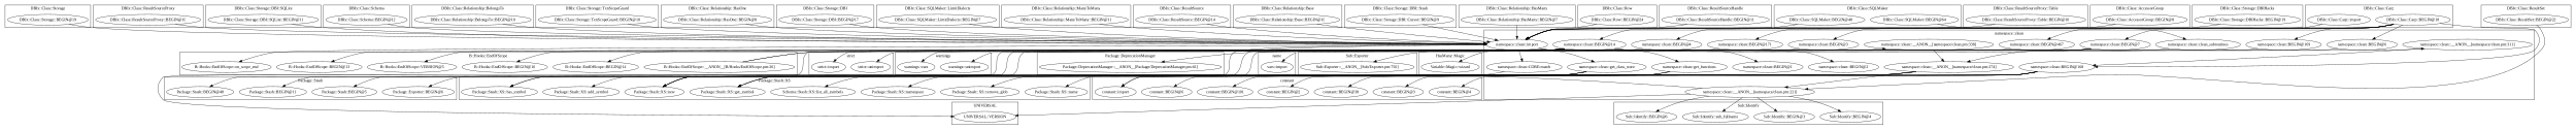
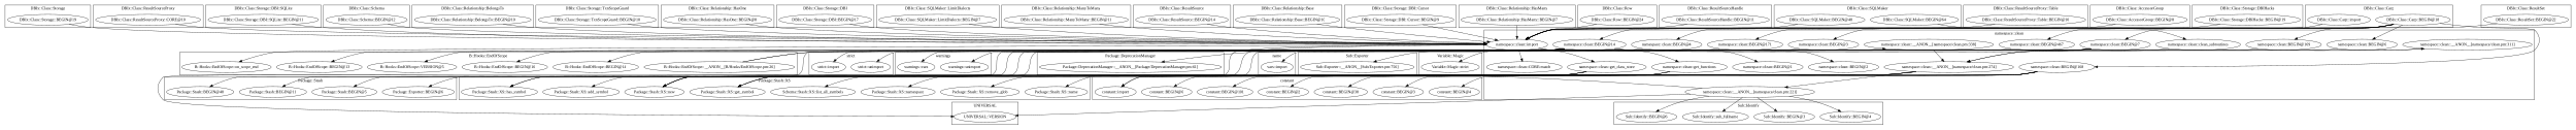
  digraph {
    fontname="Liberation Serif"
    node [fontname="Liberation Serif"]
    edge [fontname="Liberation Serif"]
    "DBIx::Class::SQLMaker::BEGIN@48"
    "DBIx::Class::SQLMaker::BEGIN@64"
    "DBIx::Class::ResultSourceProxy::Table::BEGIN@10"
    "Sub::Exporter::__ANON__[Sub/Exporter.pm:756]"
    "warnings::unimport"
    n6 [label="warnings::vars"]
    "DBIx::Class::AccessorGroup::BEGIN@8"
    "vars::import"
    "Sub::Identify::BEGIN@3"
    "Sub::Identify::sub_fullname"
    "Sub::Identify::BEGIN@6"
    "Sub::Identify::BEGIN@4"
    "strict::import"
    "strict::unimport"
-   "Variable::Magic::wizard"
+   "Variable::Magic::wizard" [label="Variable::Magic::strict"]
    "DBIx::Class::Carp::import"
    "DBIx::Class::Carp::BEGIN@18"
    "DBIx::Class::Storage::DBIHacks::BEGIN@19"
    "Package::Stash::XS::new"
    "Package::Stash::XS::get_symbol"
    "Package::Stash::XS::has_symbol"
    n22 [label="Schema::Stash::XS::list_all_symbols"]
    "Package::Stash::XS::add_symbol"
    "Package::Stash::XS::name"
    "Package::Stash::XS::remove_glob"
    "Package::Stash::XS::namespace"
    "DBIx::Class::ResultSet::BEGIN@22"
    "DBIx::Class::Storage::BEGIN@19"
    "Package::Stash::BEGIN@48"
    "Package::Stash::BEGIN@11"
    n31 [label="Package::Exporter::BEGIN@6"]
    "Package::Stash::BEGIN@5"
-   "DBIx::Class::ResultSourceProxy::BEGIN@10"
+   "DBIx::Class::ResultSourceProxy::BEGIN@10" [label="DBIx::Class::ResultSourceProxy::CORE@10"]
    "constant::import"
    "constant::BEGIN@4"
    "constant::BEGIN@3"
    "constant::BEGIN@38"
    "constant::BEGIN@2"
    "constant::BEGIN@101"
    "constant::BEGIN@6"
    "B::Hooks::EndOfScope::BEGIN@16"
    "B::Hooks::EndOfScope::__ANON__[B/Hooks/EndOfScope.pm:26]"
    "B::Hooks::EndOfScope::BEGIN@13"
    "B::Hooks::EndOfScope::BEGIN@14"
    n45 [label="B::Hooks::EndOfScope::VERSION@5"]
    "B::Hooks::EndOfScope::on_scope_end"
    "DBIx::Class::Storage::DBI::SQLite::BEGIN@11"
    "DBIx::Class::Schema::BEGIN@12"
    "DBIx::Class::Relationship::BelongsTo::BEGIN@10"
    "DBIx::Class::Storage::TxnScopeGuard::BEGIN@10"
    "DBIx::Class::Relationship::HasOne::BEGIN@8"
    "DBIx::Class::Storage::DBI::BEGIN@17"
    "Package::DeprecationManager::__ANON__[Package/DeprecationManager.pm:61]"
    "DBIx::Class::SQLMaker::LimitDialects::BEGIN@7"
    "UNIVERSAL::VERSION"
    "DBIx::Class::Relationship::ManyToMany::BEGIN@11"
    "DBIx::Class::ResultSource::BEGIN@14"
    "DBIx::Class::Relationship::Base::BEGIN@10"
    "DBIx::Class::Storage::DBI::Cursor::BEGIN@9"
    "DBIx::Class::Relationship::HasMany::BEGIN@7"
    "namespace::clean::BEGIN@168"
    "namespace::clean::BEGIN@6"
    "namespace::clean::BEGIN@14"
    "namespace::clean::BEGIN@4"
    "namespace::clean::get_functions"
    "namespace::clean::BEGIN@467"
    "namespace::clean::__ANON__[namespace/clean.pm:338]"
    "namespace::clean::BEGIN@7"
    "namespace::clean::BEGIN@1"
    "namespace::clean::__ANON__[namespace/clean.pm:221]"
    "namespace::clean::BEGIN@171"
    "namespace::clean::BEGIN@2"
    "namespace::clean::BEGIN@3"
    "namespace::clean::clean_subroutines"
    "namespace::clean::get_class_store"
    "namespace::clean::BEGIN@169"
    "namespace::clean::import"
    "namespace::clean::CORE:match"
    "namespace::clean::__ANON__[namespace/clean.pm:311]"
    "namespace::clean::__ANON__[namespace/clean.pm:274]"
    "DBIx::Class::Row::BEGIN@24"
    "DBIx::Class::ResultSourceHandle::BEGIN@11"
    subgraph cluster_1 {
      label="DBIx::Class::SQLMaker"
      "DBIx::Class::SQLMaker::BEGIN@48"
      "DBIx::Class::SQLMaker::BEGIN@64"
    }
    subgraph cluster_2 {
      label="DBIx::Class::ResultSourceProxy::Table"
      "DBIx::Class::ResultSourceProxy::Table::BEGIN@10"
    }
    subgraph cluster_3 {
      label="Sub::Exporter"
      "Sub::Exporter::__ANON__[Sub/Exporter.pm:756]"
    }
    subgraph cluster_4 {
      label=warnings
      "warnings::unimport"
      n6
    }
    subgraph cluster_5 {
      label="DBIx::Class::AccessorGroup"
      "DBIx::Class::AccessorGroup::BEGIN@8"
    }
    subgraph cluster_6 {
      label=name
      "vars::import"
    }
    subgraph cluster_7 {
      label="Sub::Identify"
      "Sub::Identify::BEGIN@3"
      "Sub::Identify::sub_fullname"
      "Sub::Identify::BEGIN@6"
      "Sub::Identify::BEGIN@4"
    }
    subgraph cluster_8 {
      label="strict"
      "strict::import"
      "strict::unimport"
    }
    subgraph cluster_9 {
-     label="HasMany::Magic"
+     label="Variable::Magic"
      "Variable::Magic::wizard"
    }
    subgraph cluster_10 {
      label="DBIx::Class::Carp"
      "DBIx::Class::Carp::import"
      "DBIx::Class::Carp::BEGIN@18"
    }
    subgraph cluster_11 {
      label="DBIx::Class::Storage::DBIHacks"
      "DBIx::Class::Storage::DBIHacks::BEGIN@19"
    }
    subgraph cluster_12 {
      label="Package::Stash::XS"
      "Package::Stash::XS::new"
      "Package::Stash::XS::get_symbol"
      "Package::Stash::XS::has_symbol"
      n22
      "Package::Stash::XS::add_symbol"
      "Package::Stash::XS::name"
      "Package::Stash::XS::remove_glob"
      "Package::Stash::XS::namespace"
    }
    subgraph cluster_13 {
      label="DBIx::Class::ResultSet"
      "DBIx::Class::ResultSet::BEGIN@22"
    }
    subgraph cluster_14 {
      label="DBIx::Class::Storage"
      "DBIx::Class::Storage::BEGIN@19"
    }
    subgraph cluster_15 {
      label="Package::Stash"
      "Package::Stash::BEGIN@48"
      "Package::Stash::BEGIN@11"
      n31
      "Package::Stash::BEGIN@5"
    }
    subgraph cluster_16 {
      label="DBIx::Class::ResultSourceProxy"
      "DBIx::Class::ResultSourceProxy::BEGIN@10"
    }
    subgraph cluster_17 {
      label=constant
      "constant::import"
      "constant::BEGIN@4"
      "constant::BEGIN@3"
      "constant::BEGIN@38"
      "constant::BEGIN@2"
      "constant::BEGIN@101"
      "constant::BEGIN@6"
    }
    subgraph cluster_18 {
      label="B::Hooks::EndOfScope"
      "B::Hooks::EndOfScope::BEGIN@16"
      "B::Hooks::EndOfScope::__ANON__[B/Hooks/EndOfScope.pm:26]"
      "B::Hooks::EndOfScope::BEGIN@13"
      "B::Hooks::EndOfScope::BEGIN@14"
      n45
      "B::Hooks::EndOfScope::on_scope_end"
    }
    subgraph cluster_19 {
      label="DBIx::Class::Storage::DBI::SQLite"
      "DBIx::Class::Storage::DBI::SQLite::BEGIN@11"
    }
    subgraph cluster_20 {
      label="DBIx::Class::Schema"
      "DBIx::Class::Schema::BEGIN@12"
    }
    subgraph cluster_21 {
      label="DBIx::Class::Relationship::BelongsTo"
      "DBIx::Class::Relationship::BelongsTo::BEGIN@10"
    }
    subgraph cluster_22 {
      label="DBIx::Class::Storage::TxnScopeGuard"
      "DBIx::Class::Storage::TxnScopeGuard::BEGIN@10"
    }
    subgraph cluster_23 {
      label="DBIx::Class::Relationship::HasOne"
      "DBIx::Class::Relationship::HasOne::BEGIN@8"
    }
    subgraph cluster_24 {
      label="DBIx::Class::Storage::DBI"
      "DBIx::Class::Storage::DBI::BEGIN@17"
    }
    subgraph cluster_25 {
      label="Package::DeprecationManager"
      "Package::DeprecationManager::__ANON__[Package/DeprecationManager.pm:61]"
    }
    subgraph cluster_26 {
      label="DBIx::Class::SQLMaker::LimitDialects"
      "DBIx::Class::SQLMaker::LimitDialects::BEGIN@7"
    }
    subgraph cluster_27 {
      label=UNIVERSAL
      "UNIVERSAL::VERSION"
    }
    subgraph cluster_28 {
      label="DBIx::Class::Relationship::ManyToMany"
      "DBIx::Class::Relationship::ManyToMany::BEGIN@11"
    }
    subgraph cluster_29 {
      label="DBIx::Class::ResultSource"
      "DBIx::Class::ResultSource::BEGIN@14"
    }
    subgraph cluster_30 {
      label="DBIx::Class::Relationship::Base"
      "DBIx::Class::Relationship::Base::BEGIN@10"
    }
    subgraph cluster_31 {
-     label="DBIx::Class::Storage::DBI::Stash"
+     label="DBIx::Class::Storage::DBI::Cursor"
      "DBIx::Class::Storage::DBI::Cursor::BEGIN@9"
    }
    subgraph cluster_32 {
      label="DBIx::Class::Relationship::HasMany"
      "DBIx::Class::Relationship::HasMany::BEGIN@7"
    }
    subgraph cluster_33 {
      label="namespace::clean"
      "namespace::clean::BEGIN@168"
      "namespace::clean::BEGIN@6"
      "namespace::clean::BEGIN@14"
      "namespace::clean::BEGIN@4"
      "namespace::clean::get_functions"
      "namespace::clean::BEGIN@467"
      "namespace::clean::__ANON__[namespace/clean.pm:338]"
      "namespace::clean::BEGIN@7"
      "namespace::clean::BEGIN@1"
      "namespace::clean::__ANON__[namespace/clean.pm:221]"
      "namespace::clean::BEGIN@171"
      "namespace::clean::BEGIN@2"
      "namespace::clean::BEGIN@3"
      "namespace::clean::clean_subroutines"
      "namespace::clean::get_class_store"
      "namespace::clean::BEGIN@169"
      "namespace::clean::import"
      "namespace::clean::CORE:match"
      "namespace::clean::__ANON__[namespace/clean.pm:311]"
      "namespace::clean::__ANON__[namespace/clean.pm:274]"
    }
    subgraph cluster_34 {
      label="DBIx::Class::Row"
      "DBIx::Class::Row::BEGIN@24"
    }
    subgraph cluster_35 {
      label="DBIx::Class::ResultSourceHandle"
      "DBIx::Class::ResultSourceHandle::BEGIN@11"
    }
    "DBIx::Class::SQLMaker::BEGIN@48" -> "namespace::clean::import"
    "DBIx::Class::SQLMaker::BEGIN@64" -> "namespace::clean::clean_subroutines"
    "DBIx::Class::ResultSourceProxy::Table::BEGIN@10" -> "namespace::clean::import"
    "DBIx::Class::AccessorGroup::BEGIN@8" -> "namespace::clean::import"
    "DBIx::Class::Carp::import" -> "namespace::clean::import"
    "DBIx::Class::Carp::BEGIN@18" -> "namespace::clean::BEGIN@168"
    "DBIx::Class::Carp::BEGIN@18" -> "namespace::clean::BEGIN@6"
    "DBIx::Class::Carp::BEGIN@18" -> "namespace::clean::BEGIN@14"
    "DBIx::Class::Carp::BEGIN@18" -> "namespace::clean::BEGIN@4"
    "DBIx::Class::Carp::BEGIN@18" -> "namespace::clean::BEGIN@467"
    "DBIx::Class::Carp::BEGIN@18" -> "namespace::clean::BEGIN@7"
    "DBIx::Class::Carp::BEGIN@18" -> "namespace::clean::BEGIN@171"
    "DBIx::Class::Carp::BEGIN@18" -> "namespace::clean::BEGIN@3"
    "DBIx::Class::Carp::BEGIN@18" -> "namespace::clean::BEGIN@169"
    "DBIx::Class::Storage::DBIHacks::BEGIN@19" -> "namespace::clean::import"
-   "DBIx::Class::ResultSet::BEGIN@22" -> "namespace::clean::__ANON__[namespace/clean.pm:221]"
+   "DBIx::Class::ResultSet::BEGIN@22" -> "namespace::clean::import"
    "DBIx::Class::Storage::BEGIN@19" -> "namespace::clean::import"
    "DBIx::Class::ResultSourceProxy::BEGIN@10" -> "namespace::clean::import"
    "B::Hooks::EndOfScope::__ANON__[B/Hooks/EndOfScope.pm:26]" -> "namespace::clean::__ANON__[namespace/clean.pm:338]"
    "B::Hooks::EndOfScope::__ANON__[B/Hooks/EndOfScope.pm:26]" -> "namespace::clean::__ANON__[namespace/clean.pm:311]"
    "DBIx::Class::Storage::DBI::SQLite::BEGIN@11" -> "namespace::clean::import"
    "DBIx::Class::Schema::BEGIN@12" -> "namespace::clean::import"
    "DBIx::Class::Relationship::BelongsTo::BEGIN@10" -> "namespace::clean::import"
    "DBIx::Class::Storage::TxnScopeGuard::BEGIN@10" -> "namespace::clean::import"
    "DBIx::Class::Relationship::HasOne::BEGIN@8" -> "namespace::clean::import"
    "DBIx::Class::Storage::DBI::BEGIN@17" -> "namespace::clean::import"
    "DBIx::Class::SQLMaker::LimitDialects::BEGIN@7" -> "namespace::clean::import"
    "DBIx::Class::Relationship::ManyToMany::BEGIN@11" -> "namespace::clean::import"
    "DBIx::Class::ResultSource::BEGIN@14" -> "namespace::clean::import"
    "DBIx::Class::Relationship::Base::BEGIN@10" -> "namespace::clean::import"
    "DBIx::Class::Storage::DBI::Cursor::BEGIN@9" -> "namespace::clean::import"
    "DBIx::Class::Relationship::HasMany::BEGIN@7" -> "namespace::clean::import"
    "namespace::clean::BEGIN@168" -> "constant::import"
    "namespace::clean::BEGIN@168" -> "constant::BEGIN@4"
    "namespace::clean::BEGIN@168" -> "constant::BEGIN@3"
    "namespace::clean::BEGIN@168" -> "constant::BEGIN@38"
    "namespace::clean::BEGIN@168" -> "constant::BEGIN@2"
    "namespace::clean::BEGIN@168" -> "constant::BEGIN@101"
    "namespace::clean::BEGIN@168" -> "constant::BEGIN@6"
    "namespace::clean::BEGIN@6" -> "vars::import"
    "namespace::clean::BEGIN@14" -> "Sub::Exporter::__ANON__[Sub/Exporter.pm:756]"
    "namespace::clean::BEGIN@14" -> "Variable::Magic::wizard"
    "namespace::clean::BEGIN@14" -> "B::Hooks::EndOfScope::BEGIN@16"
    "namespace::clean::BEGIN@14" -> "B::Hooks::EndOfScope::BEGIN@13"
    "namespace::clean::BEGIN@14" -> "B::Hooks::EndOfScope::BEGIN@14"
    "namespace::clean::BEGIN@14" -> n45
    "namespace::clean::BEGIN@14" -> "UNIVERSAL::VERSION"
    "namespace::clean::BEGIN@14" -> "namespace::clean::BEGIN@1"
    "namespace::clean::BEGIN@14" -> "namespace::clean::BEGIN@2"
    "namespace::clean::BEGIN@4" -> "strict::import"
    "namespace::clean::get_functions" -> "Package::Stash::XS::new"
    "namespace::clean::get_functions" -> "Package::Stash::XS::get_symbol"
    "namespace::clean::get_functions" -> n22
    "namespace::clean::BEGIN@467" -> "warnings::unimport"
    "namespace::clean::__ANON__[namespace/clean.pm:338]" -> "namespace::clean::__ANON__[namespace/clean.pm:274]"
    "namespace::clean::BEGIN@7" -> "Package::Stash::BEGIN@48"
    "namespace::clean::BEGIN@7" -> "Package::Stash::BEGIN@11"
-   "namespace::clean::CORE:match" -> n31
+   "namespace::clean::BEGIN@7" -> n31
    "namespace::clean::BEGIN@7" -> "Package::Stash::BEGIN@5"
    "namespace::clean::BEGIN@7" -> "Package::DeprecationManager::__ANON__[Package/DeprecationManager.pm:61]"
    "namespace::clean::__ANON__[namespace/clean.pm:221]" -> "Sub::Identify::BEGIN@3"
    "namespace::clean::__ANON__[namespace/clean.pm:221]" -> "Sub::Identify::sub_fullname"
    "namespace::clean::__ANON__[namespace/clean.pm:221]" -> "Sub::Identify::BEGIN@6"
    "namespace::clean::__ANON__[namespace/clean.pm:221]" -> "Sub::Identify::BEGIN@4"
    "namespace::clean::__ANON__[namespace/clean.pm:221]" -> "Package::Stash::XS::name"
    "namespace::clean::__ANON__[namespace/clean.pm:221]" -> "UNIVERSAL::VERSION"
    "namespace::clean::BEGIN@171" -> "strict::unimport"
    "namespace::clean::BEGIN@3" -> n6
    "namespace::clean::clean_subroutines" -> "namespace::clean::__ANON__[namespace/clean.pm:274]"
    "namespace::clean::get_class_store" -> "Package::Stash::XS::new"
    "namespace::clean::get_class_store" -> "Package::Stash::XS::get_symbol"
    "namespace::clean::get_class_store" -> "Package::Stash::XS::has_symbol"
    "namespace::clean::get_class_store" -> "Package::Stash::XS::add_symbol"
    "namespace::clean::BEGIN@169" -> "constant::import"
    "namespace::clean::import" -> "Package::Stash::XS::new"
    "namespace::clean::import" -> "Package::Stash::XS::has_symbol"
    "namespace::clean::import" -> "B::Hooks::EndOfScope::on_scope_end"
    "namespace::clean::import" -> "namespace::clean::get_functions"
    "namespace::clean::import" -> "namespace::clean::get_class_store"
    "namespace::clean::import" -> "namespace::clean::CORE:match"
-   "namespace::clean::__ANON__[namespace/clean.pm:311]" -> "namespace::clean::BEGIN@168"
+   "namespace::clean::__ANON__[namespace/clean.pm:311]" -> "namespace::clean::__ANON__[namespace/clean.pm:274]"
    "namespace::clean::__ANON__[namespace/clean.pm:274]" -> "Package::Stash::XS::new"
    "namespace::clean::__ANON__[namespace/clean.pm:274]" -> "Package::Stash::XS::get_symbol"
    "namespace::clean::__ANON__[namespace/clean.pm:274]" -> "Package::Stash::XS::remove_glob"
    "namespace::clean::__ANON__[namespace/clean.pm:274]" -> "Package::Stash::XS::namespace"
    "namespace::clean::__ANON__[namespace/clean.pm:274]" -> "namespace::clean::__ANON__[namespace/clean.pm:221]"
    "DBIx::Class::Row::BEGIN@24" -> "namespace::clean::import"
    "DBIx::Class::ResultSourceHandle::BEGIN@11" -> "namespace::clean::import"
  }
